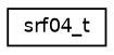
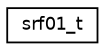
  digraph {
    rankdir=LR
-   n1 [color=black fillcolor=white fontname=Helvetica fontsize=10 height=0.2 label=srf04_t shape=record style=filled width=0.4]
+   n1 [color=black fillcolor=white fontname=Helvetica fontsize=10 height=0.2 label=srf01_t shape=record style=filled width=0.4]
  }
